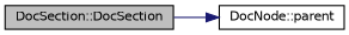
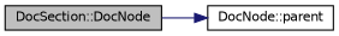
  digraph {
    rankdir=LR
    node [color=black fontname=Helvetica fontsize=10 shape=record style=filled]
-   n1 [fillcolor=grey75 fontcolor=black height=0.2 label="DocSection::DocSection" width=0.4]
+   n1 [fillcolor=grey75 fontcolor=black height=0.2 label="DocSection::DocNode" width=0.4]
    n2 [fillcolor=white height=0.2 label="DocNode::parent" width=0.4]
    n1 -> n2 [color=midnightblue fontname=Helvetica fontsize=10 labelfontname=Helvetica labelfontsize=10 style=solid]
  }
